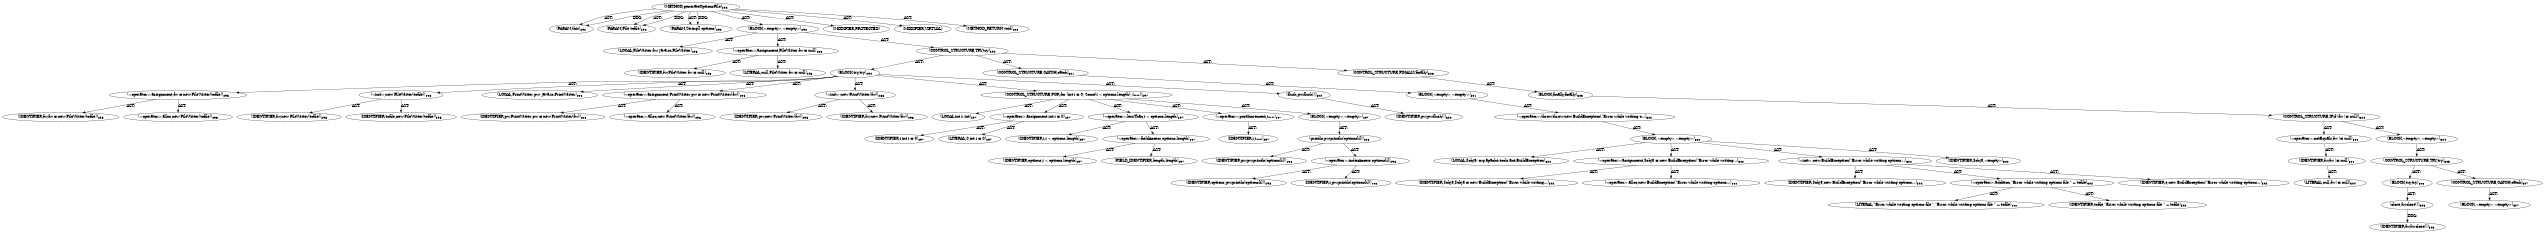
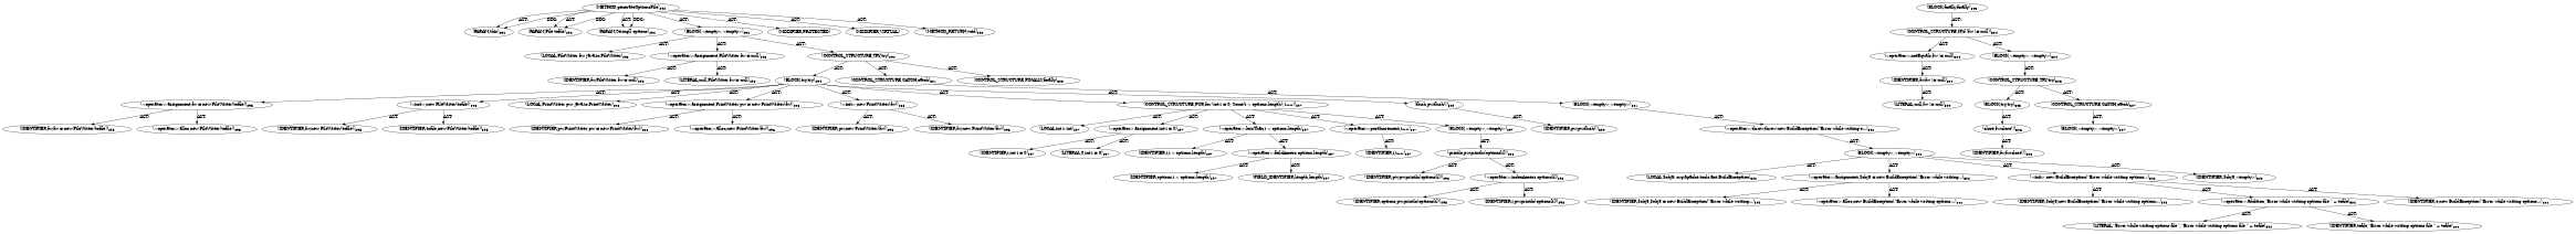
  digraph {
    n1 [label=<(METHOD,generateOptionsFile)<SUB>292</SUB>>]
    n2 [label=<(PARAM,this)<SUB>292</SUB>>]
    n3 [label=<(PARAM,File tofile)<SUB>292</SUB>>]
    n4 [label=<(PARAM,String[] options)<SUB>292</SUB>>]
    n5 [label=<(BLOCK,&lt;empty&gt;,&lt;empty&gt;)<SUB>292</SUB>>]
    n6 [label=<(MODIFIER,PROTECTED)>]
    n7 [label=<(MODIFIER,VIRTUAL)>]
    n8 [label=<(METHOD_RETURN,void)<SUB>292</SUB>>]
    n9 [label=<(LOCAL,FileWriter fw: java.io.FileWriter)<SUB>293</SUB>>]
    n10 [label=<(&lt;operator&gt;.assignment,FileWriter fw = null)<SUB>293</SUB>>]
    n11 [label=<(CONTROL_STRUCTURE,TRY,try)<SUB>294</SUB>>]
    n12 [label=<(IDENTIFIER,fw,FileWriter fw = null)<SUB>293</SUB>>]
    n13 [label=<(LITERAL,null,FileWriter fw = null)<SUB>293</SUB>>]
    n14 [label=<(BLOCK,try,try)<SUB>294</SUB>>]
    n15 [label=<(CONTROL_STRUCTURE,CATCH,catch)<SUB>301</SUB>>]
    n16 [label=<(CONTROL_STRUCTURE,FINALLY,finally)<SUB>303</SUB>>]
    n17 [label=<(&lt;operator&gt;.assignment,fw = new FileWriter(tofile))<SUB>295</SUB>>]
    n18 [label=<(&lt;init&gt;,new FileWriter(tofile))<SUB>295</SUB>>]
    n19 [label=<(LOCAL,PrintWriter pw: java.io.PrintWriter)<SUB>296</SUB>>]
    n20 [label=<(&lt;operator&gt;.assignment,PrintWriter pw = new PrintWriter(fw))<SUB>296</SUB>>]
    n21 [label=<(&lt;init&gt;,new PrintWriter(fw))<SUB>266</SUB>>]
    n22 [label=<(CONTROL_STRUCTURE,FOR,for (int i = 0; Some(i &lt; options.length); i++))<SUB>297</SUB>>]
    n23 [label=<(flush,pw.flush())<SUB>300</SUB>>]
    n24 [label=<(BLOCK,&lt;empty&gt;,&lt;empty&gt;)<SUB>301</SUB>>]
    n25 [label=<(BLOCK,finally,finally)<SUB>303</SUB>>]
    n26 [label=<(IDENTIFIER,fw,fw = new FileWriter(tofile))<SUB>295</SUB>>]
    n27 [label=<(&lt;operator&gt;.alloc,new FileWriter(tofile))<SUB>295</SUB>>]
    n28 [label=<(IDENTIFIER,fw,new FileWriter(tofile))<SUB>295</SUB>>]
    n29 [label=<(IDENTIFIER,tofile,new FileWriter(tofile))<SUB>295</SUB>>]
    n30 [label=<(IDENTIFIER,pw,PrintWriter pw = new PrintWriter(fw))<SUB>296</SUB>>]
    n31 [label=<(&lt;operator&gt;.alloc,new PrintWriter(fw))<SUB>296</SUB>>]
    n32 [label=<(IDENTIFIER,pw,new PrintWriter(fw))<SUB>296</SUB>>]
    n33 [label=<(IDENTIFIER,fw,new PrintWriter(fw))<SUB>296</SUB>>]
    n34 [label=<(LOCAL,int i: int)<SUB>297</SUB>>]
    n35 [label=<(&lt;operator&gt;.assignment,int i = 0)<SUB>297</SUB>>]
    n36 [label=<(&lt;operator&gt;.lessThan,i &lt; options.length)<SUB>297</SUB>>]
    n37 [label=<(&lt;operator&gt;.postIncrement,i++)<SUB>297</SUB>>]
    n38 [label=<(BLOCK,&lt;empty&gt;,&lt;empty&gt;)<SUB>297</SUB>>]
    n39 [label=<(IDENTIFIER,pw,pw.flush())<SUB>300</SUB>>]
    n40 [label=<(IDENTIFIER,i,int i = 0)<SUB>297</SUB>>]
    n41 [label=<(LITERAL,0,int i = 0)<SUB>297</SUB>>]
    n42 [label=<(IDENTIFIER,i,i &lt; options.length)<SUB>297</SUB>>]
    n43 [label=<(&lt;operator&gt;.fieldAccess,options.length)<SUB>297</SUB>>]
    n44 [label=<(IDENTIFIER,i,i++)<SUB>297</SUB>>]
    n45 [label=<(println,pw.println(options[i]))<SUB>298</SUB>>]
    n46 [label=<(IDENTIFIER,options,i &lt; options.length)<SUB>297</SUB>>]
    n47 [label=<(FIELD_IDENTIFIER,length,length)<SUB>297</SUB>>]
    n48 [label=<(IDENTIFIER,pw,pw.println(options[i]))<SUB>298</SUB>>]
    n49 [label=<(&lt;operator&gt;.indexAccess,options[i])<SUB>298</SUB>>]
    n50 [label=<(IDENTIFIER,options,pw.println(options[i]))<SUB>298</SUB>>]
    n51 [label=<(IDENTIFIER,i,pw.println(options[i]))<SUB>298</SUB>>]
    n52 [label=<(&lt;operator&gt;.throw,throw new BuildException(&quot;Error while writing o...)<SUB>302</SUB>>]
    n53 [label=<(BLOCK,&lt;empty&gt;,&lt;empty&gt;)<SUB>302</SUB>>]
    n54 [label=<(LOCAL,$obj8: org.apache.tools.ant.BuildException)<SUB>302</SUB>>]
    n55 [label=<(&lt;operator&gt;.assignment,$obj8 = new BuildException(&quot;Error while writing...)<SUB>302</SUB>>]
    n56 [label=<(&lt;init&gt;,new BuildException(&quot;Error while writing options...)<SUB>302</SUB>>]
    n57 [label=<(IDENTIFIER,$obj8,&lt;empty&gt;)<SUB>302</SUB>>]
    n58 [label=<(IDENTIFIER,$obj8,$obj8 = new BuildException(&quot;Error while writing...)<SUB>302</SUB>>]
    n59 [label=<(&lt;operator&gt;.alloc,new BuildException(&quot;Error while writing options...)<SUB>302</SUB>>]
    n60 [label=<(IDENTIFIER,$obj8,new BuildException(&quot;Error while writing options...)<SUB>302</SUB>>]
    n61 [label=<(&lt;operator&gt;.addition,&quot;Error while writing options file &quot; + tofile)<SUB>302</SUB>>]
    n62 [label=<(IDENTIFIER,e,new BuildException(&quot;Error while writing options...)<SUB>302</SUB>>]
    n63 [label=<(LITERAL,&quot;Error while writing options file &quot;,&quot;Error while writing options file &quot; + tofile)<SUB>302</SUB>>]
    n64 [label=<(IDENTIFIER,tofile,&quot;Error while writing options file &quot; + tofile)<SUB>302</SUB>>]
    n65 [label=<(CONTROL_STRUCTURE,IF,if (fw != null))<SUB>304</SUB>>]
    n66 [label=<(&lt;operator&gt;.notEquals,fw != null)<SUB>304</SUB>>]
    n67 [label=<(BLOCK,&lt;empty&gt;,&lt;empty&gt;)<SUB>304</SUB>>]
    n68 [label=<(IDENTIFIER,fw,fw != null)<SUB>304</SUB>>]
    n69 [label=<(CONTROL_STRUCTURE,TRY,try)<SUB>305</SUB>>]
    n70 [label=<(LITERAL,null,fw != null)<SUB>304</SUB>>]
    n71 [label=<(BLOCK,try,try)<SUB>305</SUB>>]
    n72 [label=<(CONTROL_STRUCTURE,CATCH,catch)<SUB>307</SUB>>]
    n73 [label=<(close,fw.close())<SUB>306</SUB>>]
    n74 [label=<(BLOCK,&lt;empty&gt;,&lt;empty&gt;)<SUB>307</SUB>>]
    n75 [label=<(IDENTIFIER,fw,fw.close())<SUB>306</SUB>>]
    n1 -> n2 [label="AST: "]
    n1 -> n2 [label="DDG: "]
    n1 -> n3 [label="AST: "]
    n1 -> n3 [label="DDG: "]
    n1 -> n4 [label="AST: "]
    n1 -> n4 [label="DDG: "]
    n1 -> n5 [label="AST: "]
    n1 -> n6 [label="AST: "]
    n1 -> n7 [label="AST: "]
    n1 -> n8 [label="AST: "]
    n5 -> n9 [label="AST: "]
    n5 -> n10 [label="AST: "]
    n5 -> n11 [label="AST: "]
    n10 -> n12 [label="AST: "]
    n10 -> n13 [label="AST: "]
    n11 -> n14 [label="AST: "]
    n11 -> n15 [label="AST: "]
    n11 -> n16 [label="AST: "]
    n14 -> n17 [label="AST: "]
    n14 -> n18 [label="AST: "]
    n14 -> n19 [label="AST: "]
    n14 -> n20 [label="AST: "]
    n14 -> n21 [label="AST: "]
    n14 -> n22 [label="AST: "]
    n14 -> n23 [label="AST: "]
    n15 -> n24 [label="AST: "]
-   n16 -> n25 [label="AST: "]
    n17 -> n26 [label="AST: "]
    n17 -> n27 [label="AST: "]
    n18 -> n28 [label="AST: "]
    n18 -> n29 [label="AST: "]
    n20 -> n30 [label="AST: "]
    n20 -> n31 [label="AST: "]
    n21 -> n32 [label="AST: "]
    n21 -> n33 [label="AST: "]
    n22 -> n34 [label="AST: "]
    n22 -> n35 [label="AST: "]
    n22 -> n36 [label="AST: "]
    n22 -> n37 [label="AST: "]
    n22 -> n38 [label="AST: "]
    n23 -> n39 [label="AST: "]
    n24 -> n52 [label="AST: "]
    n25 -> n65 [label="AST: "]
    n35 -> n40 [label="AST: "]
    n35 -> n41 [label="AST: "]
    n36 -> n42 [label="AST: "]
    n36 -> n43 [label="AST: "]
    n37 -> n44 [label="AST: "]
    n38 -> n45 [label="AST: "]
    n43 -> n46 [label="AST: "]
    n43 -> n47 [label="AST: "]
    n45 -> n48 [label="AST: "]
    n45 -> n49 [label="AST: "]
    n49 -> n50 [label="AST: "]
    n49 -> n51 [label="AST: "]
    n52 -> n53 [label="AST: "]
    n53 -> n54 [label="AST: "]
    n53 -> n55 [label="AST: "]
    n53 -> n56 [label="AST: "]
    n53 -> n57 [label="AST: "]
    n55 -> n58 [label="AST: "]
    n55 -> n59 [label="AST: "]
    n56 -> n60 [label="AST: "]
    n56 -> n61 [label="AST: "]
    n56 -> n62 [label="AST: "]
    n61 -> n63 [label="AST: "]
    n61 -> n64 [label="AST: "]
    n65 -> n66 [label="AST: "]
    n65 -> n67 [label="AST: "]
    n66 -> n68 [label="AST: "]
    n67 -> n69 [label="AST: "]
    n68 -> n70 [label="AST: "]
    n69 -> n71 [label="AST: "]
    n69 -> n72 [label="AST: "]
    n71 -> n73 [label="AST: "]
    n72 -> n74 [label="AST: "]
-   n73 -> n75 [label="DDG: "]
+   n73 -> n75 [label="AST: "]
  }
